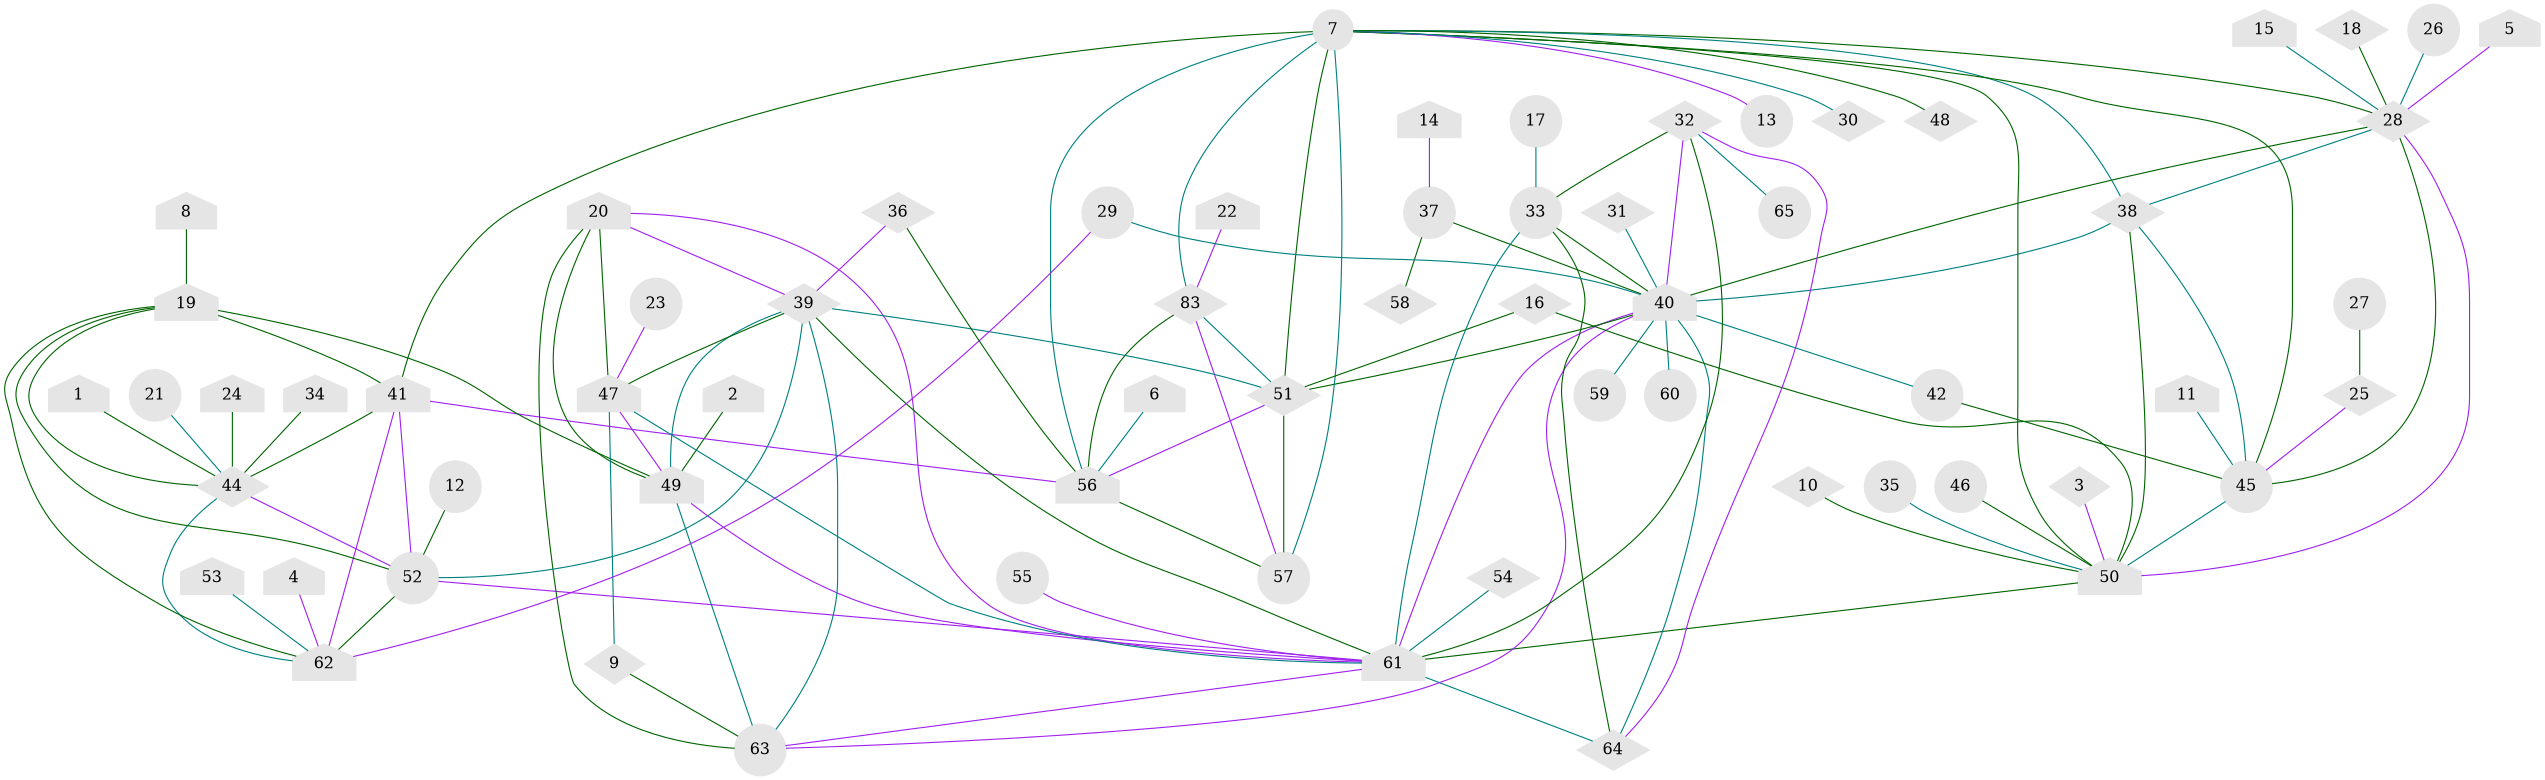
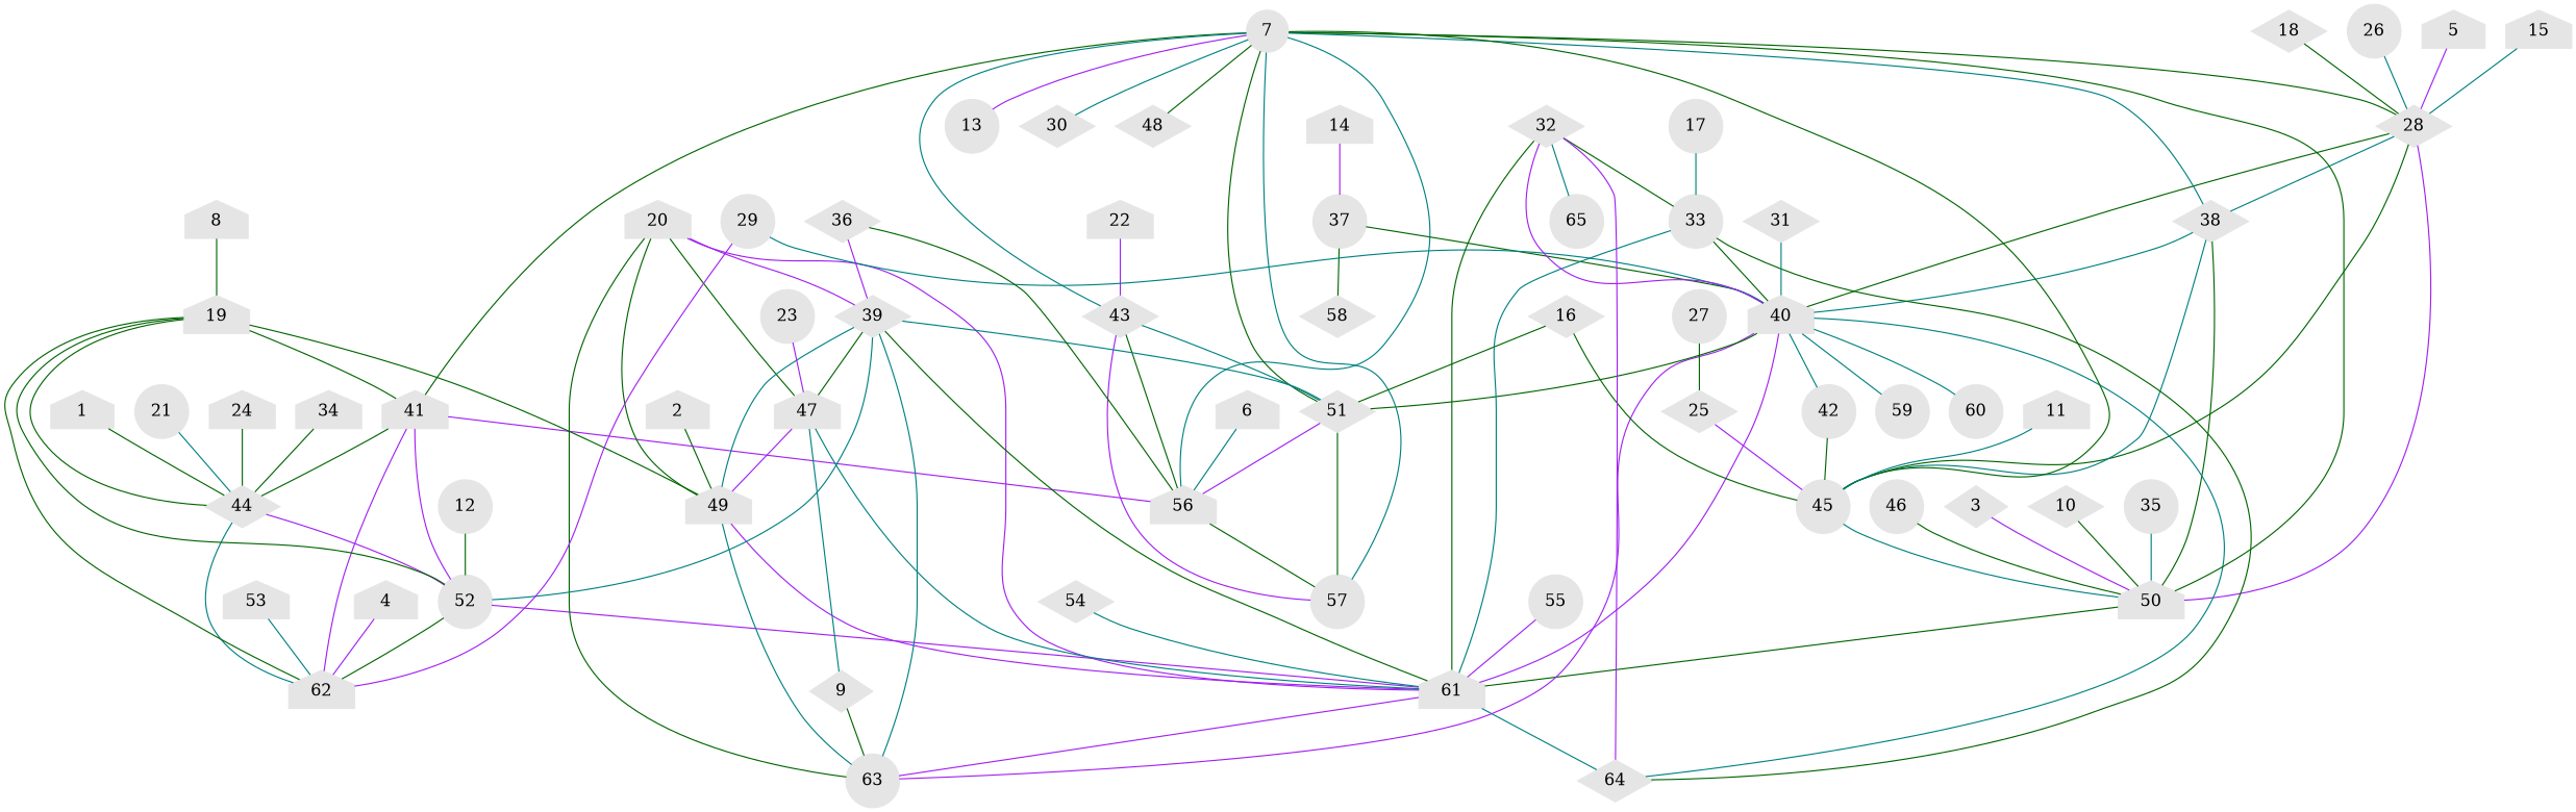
  graph {
    node [color=gray90 shape=house style=filled]
    edge [color=darkgreen weight=1.0]
    44 [shape=diamond]
    1
    62
    52 [shape=circle]
    2
    49
    63 [shape=circle]
    61
    3 [shape=diamond]
    50
    4
    28 [shape=diamond]
    5
    38 [shape=diamond]
    45 [shape=circle]
    40
    6
    56
    57 [shape=circle]
    7 [shape=circle]
    13 [shape=circle]
    30 [shape=diamond]
    41
-   43 [shape=diamond label=83]
+   43 [shape=diamond]
    48 [shape=diamond]
    51 [shape=diamond]
    8
    19
    9 [shape=diamond]
    10 [shape=diamond]
    11
    12 [shape=circle]
    37 [shape=circle]
    14
    58 [shape=diamond]
    15
    16 [shape=diamond]
    17 [shape=circle]
    33 [shape=circle]
    64 [shape=diamond]
    18 [shape=diamond]
    20
    39 [shape=diamond]
    47
    21 [shape=circle]
    22
    23 [shape=circle]
    24
    25 [shape=diamond]
    26 [shape=circle]
    27 [shape=circle]
    42 [shape=circle]
    59 [shape=circle]
    60 [shape=circle]
    29 [shape=circle]
    31 [shape=diamond]
    32 [shape=diamond]
    65 [shape=circle]
    34
    35 [shape=circle]
    36 [shape=diamond]
    46 [shape=circle]
    53
    54 [shape=diamond]
    55 [shape=circle]
    44 -- 62 [color=teal]
    44 -- 52 [color=purple]
    1 -- 44
    52 -- 62
    52 -- 61 [color=purple weight=2.0]
    2 -- 49
    49 -- 63 [color=teal]
    49 -- 61 [color=purple]
    61 -- 63 [color=purple]
    61 -- 64 [color=teal weight=2.0]
    3 -- 50 [color=purple]
    50 -- 61
    4 -- 62 [color=purple]
    28 -- 50 [color=purple weight=2.0]
    28 -- 38 [color=teal]
    28 -- 45
    28 -- 40
    5 -- 28 [color=purple]
    38 -- 50 [weight=2.0]
    38 -- 45 [color=teal]
    38 -- 40 [color=teal weight=2.0]
    45 -- 50 [color=teal weight=2.0]
    40 -- 63 [color=purple]
    40 -- 61 [color=purple weight=2.0]
    40 -- 51
    40 -- 64 [color=teal]
    40 -- 42 [color=teal]
    40 -- 59 [color=teal]
    40 -- 60 [color=teal]
    6 -- 56 [color=teal]
    56 -- 57
    7 -- 50 [weight=2.0]
    7 -- 28
    7 -- 38 [color=teal]
    7 -- 45
    7 -- 56 [color=teal weight=2.0]
    7 -- 57 [color=teal weight=2.0]
    7 -- 13 [color=purple]
    7 -- 30 [color=teal]
    7 -- 41
    7 -- 43 [color=teal weight=2.0]
    7 -- 48
    7 -- 51 [weight=2.0]
    41 -- 44 [weight=2.0]
    41 -- 62 [color=purple weight=2.0]
    41 -- 52 [color=purple weight=2.0]
    41 -- 56 [color=purple]
    43 -- 56
    43 -- 57 [color=purple]
    43 -- 51 [color=teal]
    51 -- 56 [color=purple]
    51 -- 57
    8 -- 19
    19 -- 44
    19 -- 62
    19 -- 52
    19 -- 49
    19 -- 41 [weight=2.0]
    9 -- 63
    10 -- 50
    11 -- 45 [color=teal]
    12 -- 52
    37 -- 40
    37 -- 58
    14 -- 37 [color=purple]
    15 -- 28 [color=teal]
-   16 -- 50
+   16 -- 45
    16 -- 51
    17 -- 33 [color=teal]
    33 -- 61 [color=teal weight=2.0]
    33 -- 40
    33 -- 64
    18 -- 28
    20 -- 49
    20 -- 63
    20 -- 61 [color=purple]
    20 -- 39 [color=purple]
    20 -- 47
    39 -- 52 [color=teal]
    39 -- 49 [color=teal]
    39 -- 63 [color=teal]
    39 -- 61
    39 -- 51 [color=teal]
    39 -- 47
    47 -- 49 [color=purple]
    47 -- 61 [color=teal]
    47 -- 9 [color=teal]
    21 -- 44 [color=teal]
    22 -- 43 [color=purple]
    23 -- 47 [color=purple]
    24 -- 44
    25 -- 45 [color=purple]
    26 -- 28 [color=teal]
    27 -- 25
    42 -- 45
    29 -- 62 [color=purple]
    29 -- 40 [color=teal]
    31 -- 40 [color=teal]
    32 -- 61 [weight=2.0]
    32 -- 40 [color=purple]
    32 -- 33
    32 -- 64 [color=purple]
    32 -- 65 [color=teal]
    34 -- 44
    35 -- 50 [color=teal]
    36 -- 56
    36 -- 39 [color=purple]
    46 -- 50
    53 -- 62 [color=teal]
    54 -- 61 [color=teal]
    55 -- 61 [color=purple]
  }
